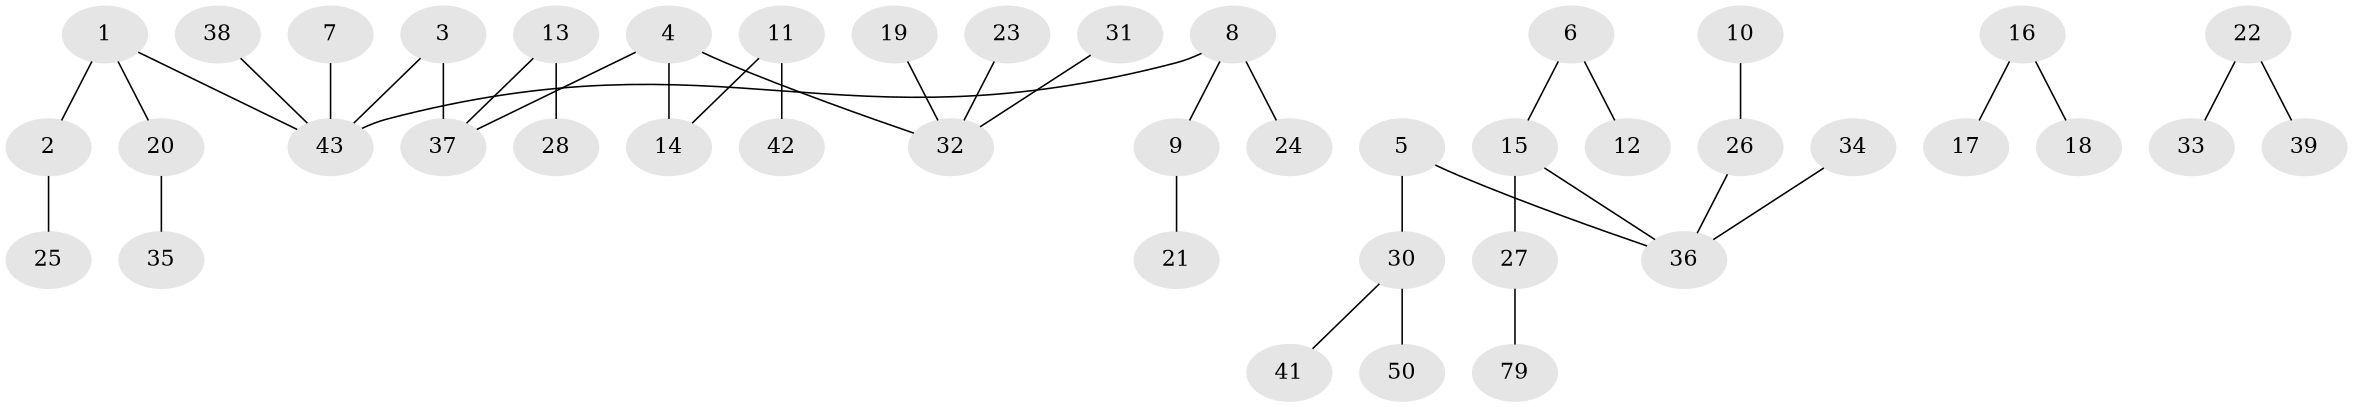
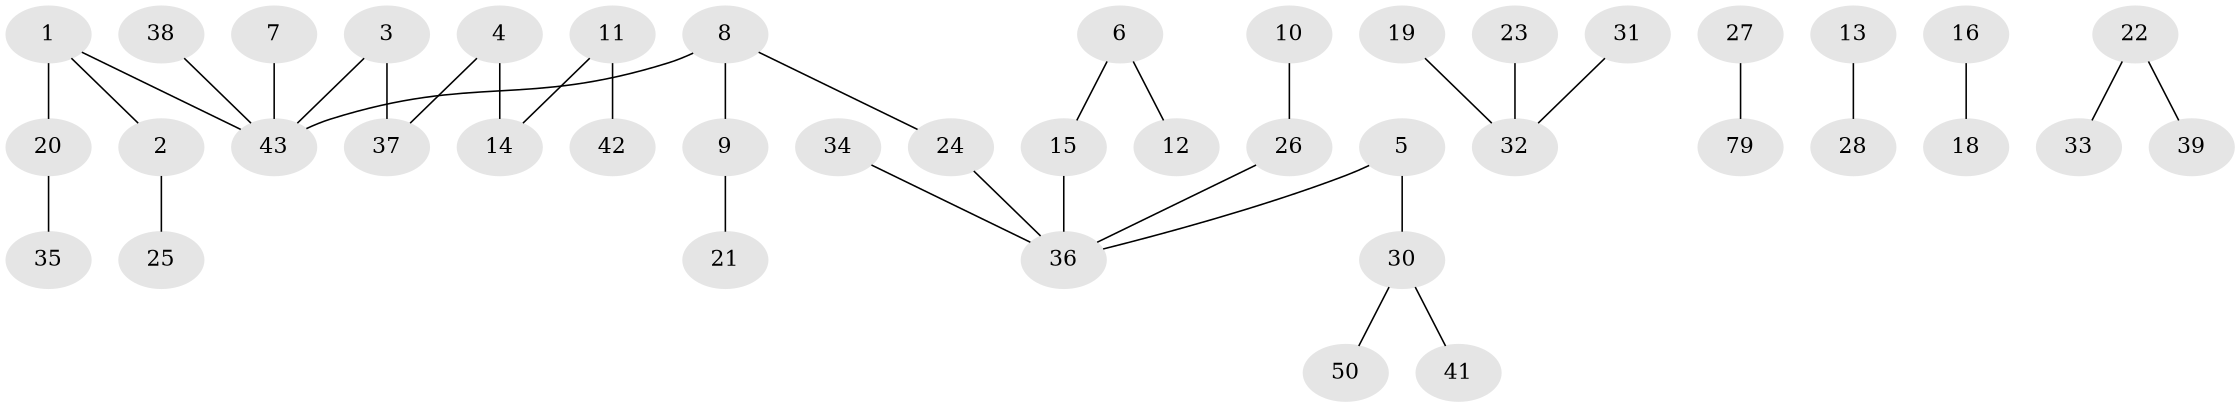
  graph {
    fontname="DejaVu Serif"
    node [color=gray90 fontname="DejaVu Serif" style=filled]
    edge [fontname="DejaVu Serif" weight=1.0]
    1
    2
    20
    43
    25
    35
    3
    37
    4
    14
    32
    5
    30
    36
    n15 [label=50]
    41
    6
    12
    15
    27
    7
    8
    9
    24
    21
    10
    26
    11
    42
    13
    28
    n32 [label=79]
    16
-   17
    18
    19
    22
    33
    39
    23
    31
    34
    38
    1 -- 2
    1 -- 20
    1 -- 43
    2 -- 25
    20 -- 35
    3 -- 43
    3 -- 37
    4 -- 37
    4 -- 14
-   4 -- 32
    5 -- 30
    5 -- 36
    30 -- n15
    30 -- 41
    6 -- 12
    6 -- 15
    15 -- 36
-   15 -- 27
    27 -- n32
    7 -- 43
    8 -- 43
    8 -- 9
    8 -- 24
    9 -- 21
+   24 -- 36
    10 -- 26
    26 -- 36
    11 -- 14
    11 -- 42
-   13 -- 37
    13 -- 28
-   16 -- 17
    16 -- 18
    19 -- 32
    22 -- 33
    22 -- 39
    23 -- 32
    31 -- 32
    34 -- 36
    38 -- 43
  }
